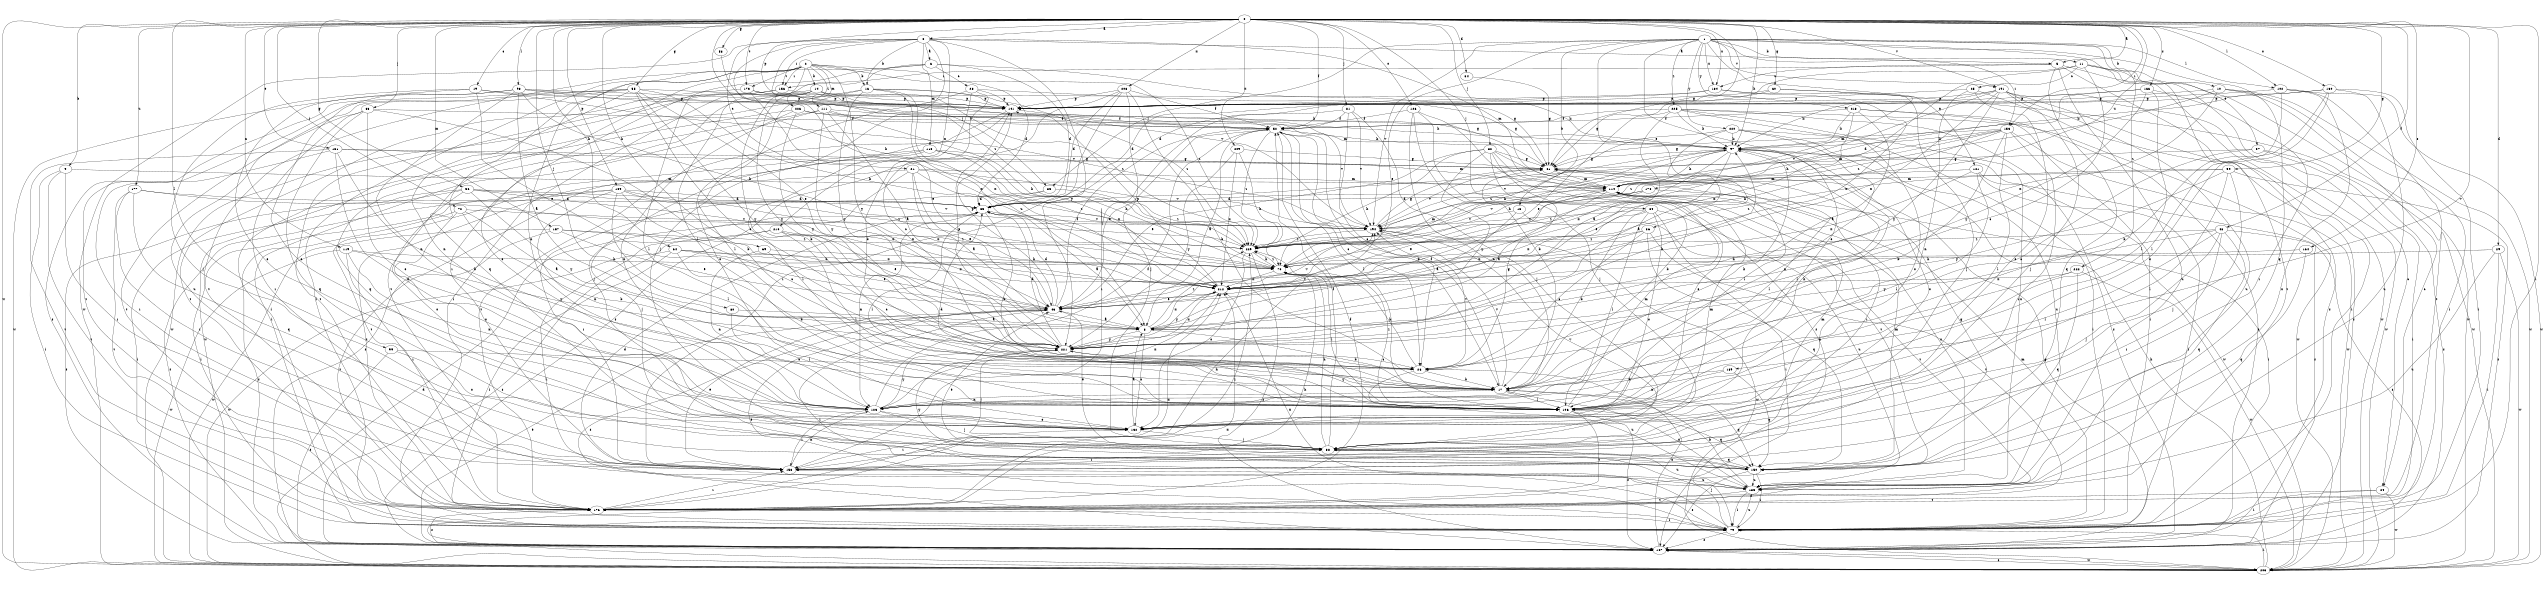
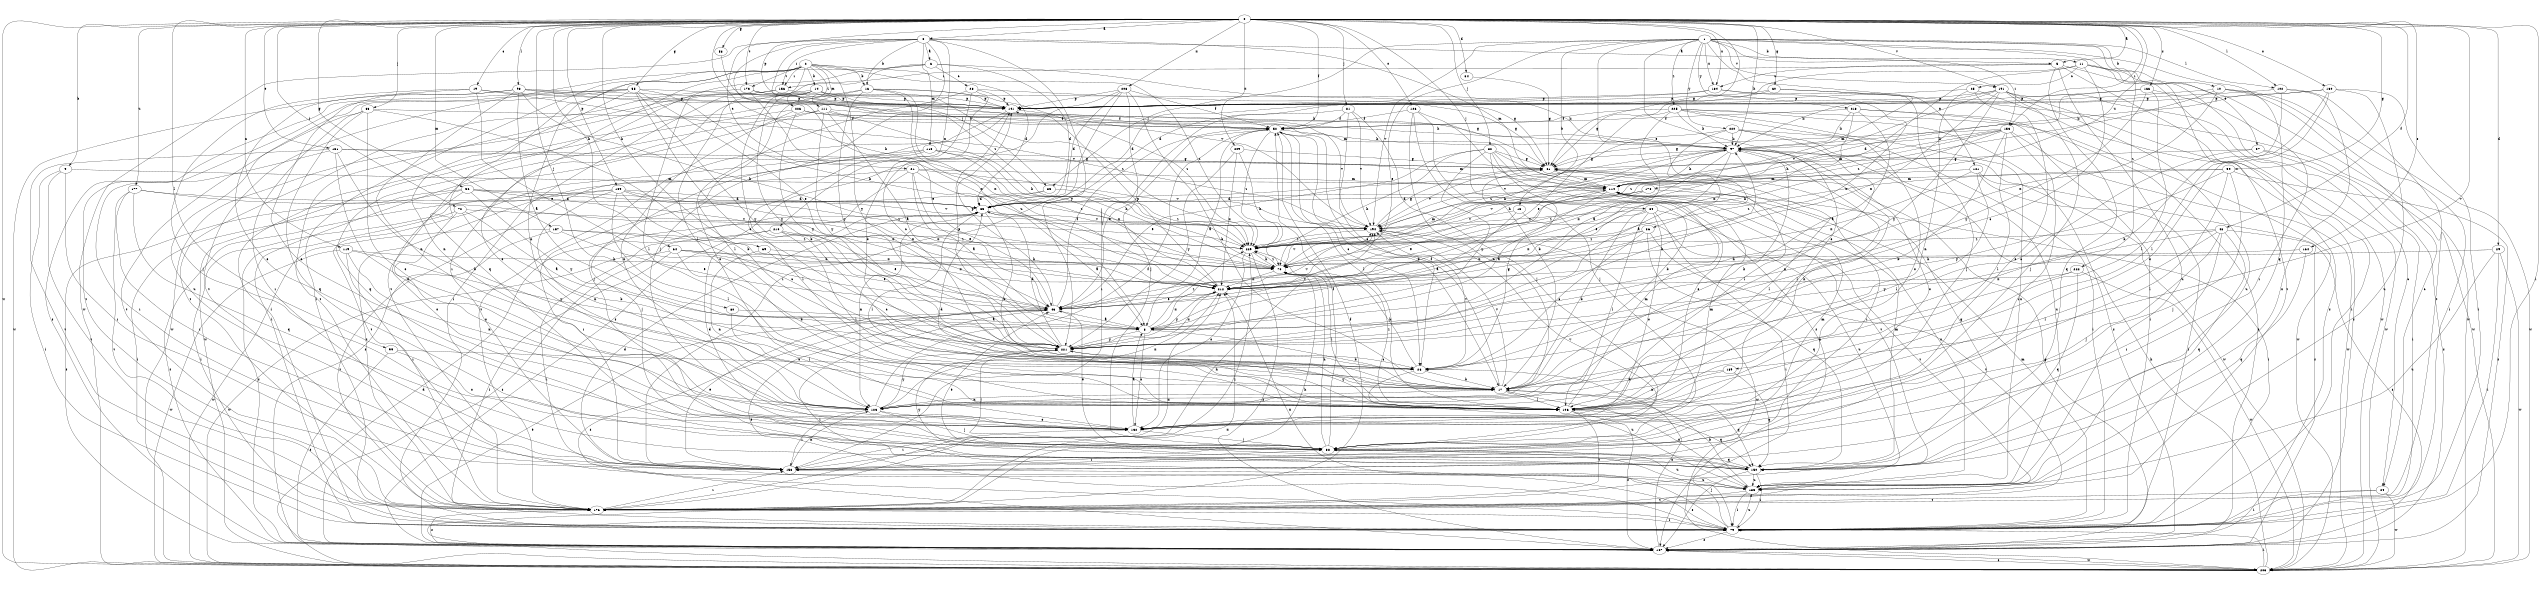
  strict digraph {
    fontname="DejaVu Serif"
    node [fontname="DejaVu Serif"]
    edge [fontname="DejaVu Serif"]
    0
    3
    5
    9
    19
    29
    34
    48
    52
    55
    56
    58
    59
    60
    61
    64
    69
    70
    72
    79
    80
    81
    82
    83
    84
    97
    98
    99
    102
    n30 [label=157]
    119
    126
    130
    131
    139
    141
    153
    164
    166
    173
    177
    178
    184
    189
    191
    203
    208
    209
    85
    16
    156
    221
    229
    6
    21
    88
    113
    114
    210
    150
    167
    185
    176
    158
    43
    132
    194
    106
    8
    17
    26
    123
    35
    212
    1
    10
    11
    13
    36
    37
    121
    213
    220
    222
    225
    24
    25
    2
    14
    111
    226
    23
    0 -> 3 [label=a]
    0 -> 5 [label=a]
    0 -> 9 [label=b]
    0 -> 19 [label=c]
    0 -> 29 [label=d]
    0 -> 34 [label=d]
    0 -> 48 [label=f]
    0 -> 52 [label=f]
    0 -> 55 [label=g]
    0 -> 56 [label=g]
    0 -> 58 [label=g]
    0 -> 59 [label=g]
    0 -> 60 [label=g]
    0 -> 61 [label=g]
    0 -> 64 [label=h]
    0 -> 69 [label=h]
    0 -> 70 [label=h]
    0 -> 72 [label=i]
    0 -> 79 [label=i]
    0 -> 80 [label=j]
    0 -> 81 [label=j]
    0 -> 82 [label=j]
    0 -> 83 [label=j]
    0 -> 84 [label=j]
    0 -> 97 [label=k]
    0 -> 98 [label=l]
    0 -> 99 [label=l]
    0 -> 102 [label=l]
    0 -> n30 [label=m]
    0 -> 119 [label=n]
    0 -> 126 [label=o]
    0 -> 130 [label=o]
    0 -> 131 [label=o]
    0 -> 139 [label=p]
    0 -> 141 [label=p]
    0 -> 153 [label=r]
    0 -> 164 [label=s]
    0 -> 166 [label=s]
    0 -> 173 [label=t]
    0 -> 177 [label=u]
    0 -> 178 [label=u]
    0 -> 184 [label=u]
    0 -> 189 [label=v]
    0 -> 191 [label=v]
    0 -> 203 [label=w]
    0 -> 208 [label=x]
    0 -> 209 [label=x]
    3 -> 5 [label=a]
    3 -> 203 [label=w]
    3 -> 85 [label=j]
    3 -> 16 [label=b]
    3 -> 156 [label=r]
    3 -> 221 [label=y]
    3 -> 229 [label=z]
    3 -> 6 [label=a]
    3 -> 21 [label=c]
    3 -> 88 [label=j]
    3 -> 113 [label=m]
    3 -> 114 [label=m]
    3 -> 210 [label=x]
    5 -> 184 [label=u]
    5 -> 203 [label=w]
    5 -> 156 [label=r]
    5 -> 150 [label=q]
    5 -> 167 [label=s]
    5 -> 185 [label=u]
    9 -> 79 [label=i]
    9 -> 114 [label=m]
    9 -> 176 [label=t]
    9 -> 158 [label=r]
    19 -> 141 [label=p]
    19 -> 88 [label=j]
    19 -> 43 [label=e]
    19 -> 132 [label=o]
    19 -> 194 [label=v]
    29 -> 70 [label=h]
    29 -> 79 [label=i]
    29 -> 203 [label=w]
    29 -> 185 [label=u]
    34 -> 61 [label=g]
    48 -> 221 [label=y]
    48 -> 229 [label=z]
    48 -> 88 [label=j]
    48 -> 150 [label=q]
    48 -> 167 [label=s]
    48 -> 158 [label=r]
    48 -> 106 [label=l]
    52 -> 97 [label=k]
    52 -> 229 [label=z]
    52 -> 43 [label=e]
    52 -> 106 [label=l]
    52 -> 8 [label=a]
    52 -> 17 [label=b]
    52 -> 26 [label=c]
    55 -> 70 [label=h]
    55 -> 141 [label=p]
    55 -> 221 [label=y]
    55 -> 167 [label=s]
    55 -> 185 [label=u]
    55 -> 176 [label=t]
    55 -> 43 [label=e]
    55 -> 26 [label=c]
    55 -> 123 [label=n]
    56 -> 79 [label=i]
    56 -> 221 [label=y]
    56 -> 167 [label=s]
    56 -> 132 [label=o]
    56 -> 194 [label=v]
    56 -> 35 [label=d]
    56 -> 212 [label=x]
    58 -> 194 [label=v]
    59 -> 221 [label=y]
    59 -> 229 [label=z]
    59 -> 88 [label=j]
    59 -> 114 [label=m]
    59 -> 167 [label=s]
    59 -> 106 [label=l]
    60 -> 61 [label=g]
    60 -> 141 [label=p]
    60 -> 203 [label=w]
    60 -> 114 [label=m]
    61 -> 114 [label=m]
    61 -> 158 [label=r]
    61 -> 194 [label=v]
    61 -> 106 [label=l]
    64 -> 70 [label=h]
    64 -> 79 [label=i]
    64 -> 203 [label=w]
    64 -> 43 [label=e]
    64 -> 17 [label=b]
    64 -> 212 [label=x]
    69 -> 70 [label=h]
    69 -> 26 [label=c]
    69 -> 123 [label=n]
    70 -> 229 [label=z]
+   70 -> 194 [label=v]
    70 -> 106 [label=l]
    70 -> 212 [label=x]
    72 -> 167 [label=s]
    72 -> 132 [label=o]
    72 -> 194 [label=v]
    72 -> 8 [label=a]
    72 -> 17 [label=b]
    79 -> 88 [label=j]
    79 -> 114 [label=m]
    79 -> 167 [label=s]
    79 -> 185 [label=u]
    79 -> 43 [label=e]
    79 -> 212 [label=x]
    80 -> 106 [label=l]
    80 -> 8 [label=a]
    81 -> 52 [label=f]
    81 -> 88 [label=j]
    81 -> 158 [label=r]
    81 -> 194 [label=v]
    81 -> 26 [label=c]
    82 -> 61 [label=g]
    82 -> 70 [label=h]
    82 -> 221 [label=y]
    82 -> 176 [label=t]
    82 -> 43 [label=e]
    82 -> 132 [label=o]
    82 -> 106 [label=l]
    82 -> 17 [label=b]
    83 -> 52 [label=f]
    83 -> 150 [label=q]
    83 -> 176 [label=t]
    83 -> 158 [label=r]
    83 -> 132 [label=o]
    83 -> 17 [label=b]
    84 -> 79 [label=i]
    84 -> 185 [label=u]
    84 -> 132 [label=o]
    84 -> 194 [label=v]
    84 -> 106 [label=l]
    84 -> 17 [label=b]
    84 -> 212 [label=x]
    97 -> 61 [label=g]
    97 -> 70 [label=h]
    97 -> 203 [label=w]
    97 -> 229 [label=z]
    97 -> 43 [label=e]
    97 -> 132 [label=o]
    97 -> 194 [label=v]
    97 -> 106 [label=l]
    97 -> 212 [label=x]
    98 -> 70 [label=h]
    98 -> 97 [label=k]
    98 -> 141 [label=p]
    98 -> 203 [label=w]
    98 -> 114 [label=m]
    98 -> 132 [label=o]
    98 -> 8 [label=a]
    98 -> 123 [label=n]
    99 -> 167 [label=s]
    99 -> 132 [label=o]
    99 -> 26 [label=c]
    102 -> 141 [label=p]
-   102 -> 203 [label=w]
    102 -> 185 [label=u]
    102 -> 176 [label=t]
    102 -> 17 [label=b]
    n30 -> 203 [label=w]
    n30 -> 229 [label=z]
    n30 -> 176 [label=t]
    n30 -> 43 [label=e]
    n30 -> 212 [label=x]
    119 -> 70 [label=h]
    119 -> 203 [label=w]
    119 -> 221 [label=y]
    119 -> 158 [label=r]
    119 -> 123 [label=n]
    126 -> 52 [label=f]
    126 -> 88 [label=j]
    126 -> 167 [label=s]
    126 -> 17 [label=b]
    126 -> 123 [label=n]
    130 -> 79 [label=i]
    130 -> 97 [label=k]
    130 -> 141 [label=p]
    130 -> 185 [label=u]
    130 -> 132 [label=o]
    130 -> 106 [label=l]
    131 -> 61 [label=g]
    131 -> 114 [label=m]
    131 -> 176 [label=t]
    131 -> 158 [label=r]
    131 -> 17 [label=b]
    131 -> 123 [label=n]
    139 -> 79 [label=i]
    139 -> 229 [label=z]
    139 -> 167 [label=s]
    139 -> 106 [label=l]
    139 -> 26 [label=c]
    139 -> 123 [label=n]
    139 -> 35 [label=d]
    139 -> 212 [label=x]
    141 -> 52 [label=f]
    141 -> 88 [label=j]
    141 -> 176 [label=t]
    153 -> 61 [label=g]
    153 -> 70 [label=h]
    153 -> 97 [label=k]
    153 -> 203 [label=w]
    153 -> 229 [label=z]
    153 -> 114 [label=m]
    153 -> 158 [label=r]
    153 -> 106 [label=l]
    153 -> 17 [label=b]
    164 -> 70 [label=h]
    164 -> 150 [label=q]
    166 -> 141 [label=p]
    166 -> 221 [label=y]
    166 -> 158 [label=r]
    166 -> 106 [label=l]
    166 -> 35 [label=d]
    173 -> 61 [label=g]
    173 -> 141 [label=p]
    173 -> 176 [label=t]
    173 -> 212 [label=x]
    177 -> 150 [label=q]
    177 -> 176 [label=t]
    177 -> 158 [label=r]
    177 -> 35 [label=d]
    177 -> 212 [label=x]
    178 -> 79 [label=i]
    178 -> 229 [label=z]
    178 -> 194 [label=v]
    178 -> 35 [label=d]
    184 -> 141 [label=p]
    184 -> 88 [label=j]
    184 -> 35 [label=d]
    184 -> 212 [label=x]
    189 -> 150 [label=q]
    189 -> 17 [label=b]
    189 -> 123 [label=n]
    191 -> 79 [label=i]
    191 -> 97 [label=k]
    191 -> 141 [label=p]
    191 -> 203 [label=w]
    191 -> 221 [label=y]
    191 -> 88 [label=j]
    191 -> 185 [label=u]
    191 -> 194 [label=v]
    191 -> 212 [label=x]
    203 -> 79 [label=i]
    203 -> 97 [label=k]
    203 -> 167 [label=s]
    203 -> 35 [label=d]
    203 -> 212 [label=x]
    208 -> 52 [label=f]
    208 -> 141 [label=p]
    208 -> 88 [label=j]
    208 -> 167 [label=s]
    208 -> 158 [label=r]
    208 -> 17 [label=b]
    208 -> 35 [label=d]
    209 -> 61 [label=g]
    209 -> 70 [label=h]
    209 -> 221 [label=y]
    209 -> 212 [label=x]
    85 -> 229 [label=z]
    85 -> 158 [label=r]
    85 -> 35 [label=d]
    16 -> 79 [label=i]
    16 -> 141 [label=p]
    16 -> 221 [label=y]
    16 -> 229 [label=z]
    16 -> 106 [label=l]
    16 -> 8 [label=u]
    16 -> 212 [label=x]
    156 -> 141 [label=p]
    156 -> 176 [label=t]
    156 -> 43 [label=e]
    156 -> 106 [label=l]
    221 -> 97 [label=k]
    221 -> 141 [label=p]
    221 -> 88 [label=j]
    221 -> 26 [label=c]
    221 -> 35 [label=d]
    221 -> 212 [label=x]
    229 -> 70 [label=h]
    229 -> 114 [label=m]
    229 -> 167 [label=s]
    229 -> 132 [label=o]
    6 -> 61 [label=g]
    6 -> 79 [label=i]
    6 -> 176 [label=t]
    6 -> 158 [label=r]
    6 -> 35 [label=d]
    6 -> 23 [label=c]
    21 -> 229 [label=z]
    21 -> 88 [label=j]
    21 -> 114 [label=m]
    21 -> 176 [label=t]
    21 -> 43 [label=e]
    21 -> 194 [label=v]
    21 -> 8 [label=a]
    88 -> 52 [label=f]
    88 -> 70 [label=h]
    88 -> 114 [label=m]
    88 -> 150 [label=q]
    88 -> 185 [label=u]
    88 -> 158 [label=r]
    88 -> 43 [label=e]
    88 -> 194 [label=v]
    113 -> 61 [label=g]
    113 -> 70 [label=h]
    113 -> 167 [label=s]
    113 -> 176 [label=t]
    113 -> 106 [label=l]
    113 -> 212 [label=x]
    114 -> 97 [label=k]
    114 -> 185 [label=u]
    114 -> 43 [label=e]
    114 -> 8 [label=a]
    114 -> 35 [label=d]
    210 -> 79 [label=i]
    210 -> 229 [label=z]
    210 -> 167 [label=s]
    210 -> 43 [label=e]
    210 -> 106 [label=l]
    150 -> 61 [label=g]
    150 -> 79 [label=i]
    150 -> 221 [label=y]
    150 -> 114 [label=m]
    150 -> 167 [label=s]
    150 -> 185 [label=u]
    150 -> 43 [label=e]
    167 -> 61 [label=g]
    167 -> 203 [label=w]
    167 -> 43 [label=e]
    167 -> 26 [label=c]
    185 -> 79 [label=i]
    185 -> 176 [label=t]
    185 -> 17 [label=b]
    185 -> 35 [label=d]
    176 -> 52 [label=f]
    176 -> 70 [label=h]
    176 -> 79 [label=i]
    176 -> 229 [label=z]
    176 -> 167 [label=s]
    176 -> 158 [label=r]
    176 -> 212 [label=x]
    158 -> 70 [label=h]
    158 -> 185 [label=u]
    158 -> 43 [label=e]
    158 -> 123 [label=n]
    43 -> 52 [label=f]
    43 -> 79 [label=i]
    43 -> 141 [label=p]
    43 -> 167 [label=s]
    43 -> 194 [label=v]
    43 -> 8 [label=a]
-   43 -> 35 [label=d]
+   88 -> 35 [label=d]
    132 -> 88 [label=j]
    132 -> 114 [label=m]
    132 -> 158 [label=r]
    132 -> 8 [label=a]
    194 -> 61 [label=g]
    194 -> 203 [label=w]
    194 -> 229 [label=z]
    106 -> 97 [label=k]
    106 -> 221 [label=y]
    106 -> 229 [label=z]
    106 -> 114 [label=m]
    106 -> 150 [label=q]
    106 -> 167 [label=s]
    106 -> 176 [label=t]
    106 -> 35 [label=d]
    8 -> 221 [label=y]
    8 -> 229 [label=z]
    8 -> 132 [label=o]
    8 -> 194 [label=v]
    8 -> 17 [label=b]
    8 -> 212 [label=x]
    17 -> 52 [label=f]
    17 -> 97 [label=k]
    17 -> 150 [label=q]
    17 -> 185 [label=u]
    17 -> 194 [label=v]
    17 -> 106 [label=l]
    17 -> 123 [label=n]
    26 -> 61 [label=g]
    26 -> 70 [label=h]
    26 -> 185 [label=u]
    26 -> 194 [label=v]
    26 -> 17 [label=b]
    123 -> 52 [label=f]
    123 -> 221 [label=y]
    123 -> 88 [label=j]
    123 -> 158 [label=r]
    123 -> 132 [label=o]
    123 -> 212 [label=x]
    35 -> 194 [label=v]
    35 -> 106 [label=l]
    35 -> 8 [label=a]
    35 -> 17 [label=b]
    35 -> 123 [label=n]
    212 -> 141 [label=p]
    212 -> 221 [label=y]
    212 -> 43 [label=e]
    1 -> 102 [label=l]
    1 -> 153 [label=r]
    1 -> 184 [label=u]
    1 -> 191 [label=v]
    1 -> 85 [label=j]
    1 -> 150 [label=q]
    1 -> 43 [label=e]
    1 -> 132 [label=o]
    1 -> 194 [label=v]
    1 -> 10 [label=b]
    1 -> 11 [label=b]
    1 -> 13 [label=b]
    1 -> 36 [label=e]
    1 -> 37 [label=e]
    1 -> 121 [label=n]
    1 -> 213 [label=y]
    1 -> 220 [label=y]
    1 -> 222 [label=z]
    1 -> 225 [label=z]
    10 -> 79 [label=i]
    10 -> 141 [label=p]
    10 -> 203 [label=w]
    10 -> 229 [label=z]
    10 -> 212 [label=x]
    10 -> 24 [label=c]
    11 -> 70 [label=h]
    11 -> 203 [label=w]
    11 -> 176 [label=t]
    11 -> 26 [label=c]
    11 -> 35 [label=d]
    11 -> 24 [label=c]
    11 -> 25 [label=c]
    13 -> 176 [label=t]
    13 -> 194 [label=v]
    13 -> 8 [label=a]
    36 -> 229 [label=z]
    36 -> 150 [label=q]
    36 -> 176 [label=t]
    36 -> 26 [label=c]
    36 -> 212 [label=x]
    37 -> 61 [label=g]
    37 -> 79 [label=i]
    37 -> 167 [label=s]
    37 -> 26 [label=c]
    121 -> 79 [label=i]
    121 -> 114 [label=m]
    121 -> 167 [label=s]
    121 -> 106 [label=l]
    121 -> 212 [label=x]
    213 -> 52 [label=f]
    213 -> 79 [label=i]
    213 -> 97 [label=k]
    213 -> 167 [label=s]
    213 -> 8 [label=a]
    213 -> 212 [label=x]
    220 -> 70 [label=h]
    220 -> 79 [label=i]
    220 -> 97 [label=k]
    220 -> 185 [label=u]
    220 -> 8 [label=a]
    220 -> 123 [label=n]
    222 -> 203 [label=w]
    222 -> 150 [label=q]
    222 -> 123 [label=n]
    222 -> 212 [label=x]
    225 -> 52 [label=f]
    225 -> 97 [label=k]
    225 -> 203 [label=w]
    225 -> 167 [label=s]
    225 -> 185 [label=u]
    225 -> 43 [label=e]
    225 -> 132 [label=o]
    225 -> 8 [label=a]
    24 -> 79 [label=i]
    24 -> 203 [label=w]
    24 -> 176 [label=t]
    25 -> 141 [label=p]
    25 -> 167 [label=s]
    25 -> 132 [label=o]
    25 -> 123 [label=n]
    2 -> 79 [label=i]
    2 -> 173 [label=t]
    2 -> 16 [label=b]
    2 -> 156 [label=r]
    2 -> 221 [label=y]
    2 -> 229 [label=z]
    2 -> 150 [label=q]
    2 -> 176 [label=t]
    2 -> 106 [label=l]
    2 -> 123 [label=n]
    2 -> 35 [label=d]
    2 -> 14 [label=b]
    2 -> 111 [label=m]
    2 -> 226 [label=z]
    14 -> 97 [label=k]
    14 -> 141 [label=p]
    14 -> 203 [label=w]
    14 -> 221 [label=y]
    14 -> 229 [label=z]
    14 -> 132 [label=o]
    14 -> 17 [label=b]
    111 -> 52 [label=f]
    111 -> 70 [label=h]
    111 -> 79 [label=i]
    111 -> 221 [label=y]
    111 -> 150 [label=q]
    111 -> 194 [label=v]
    111 -> 8 [label=a]
    226 -> 52 [label=f]
    226 -> 97 [label=k]
    226 -> 203 [label=w]
    226 -> 221 [label=y]
    226 -> 123 [label=n]
    23 -> 61 [label=g]
    23 -> 141 [label=p]
    23 -> 132 [label=o]
    23 -> 17 [label=b]
    23 -> 26 [label=c]
  }
